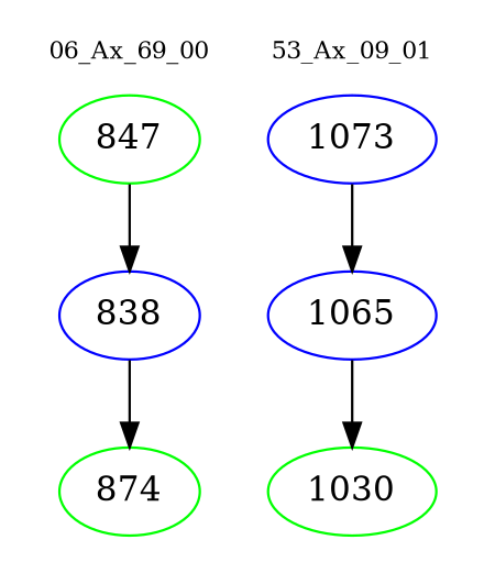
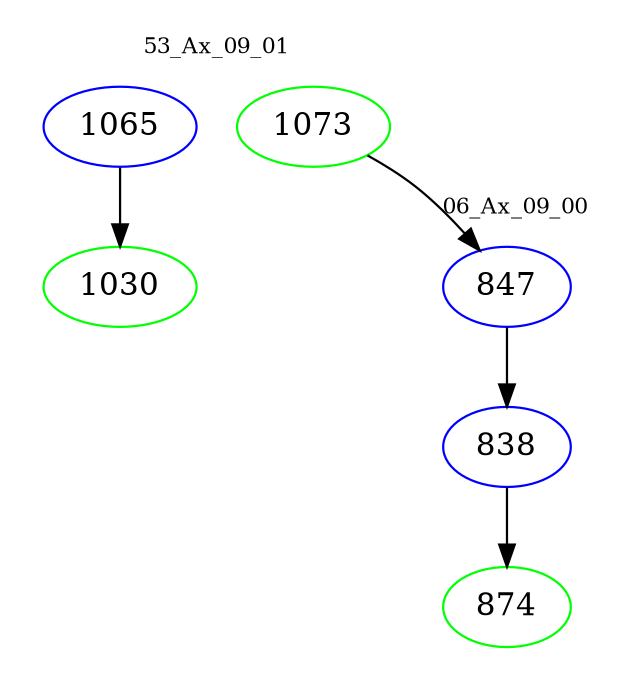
  digraph {
    node [color=blue]
    edge [color=black]
-   n1 [color=green label=847]
+   n1 [label=847]
    n2 [label=838]
    n3 [color=green label=874]
-   n4 [label=1073]
+   n4 [color=green label=1073]
    n5 [label=1065]
    n6 [color=green label=1030]
    subgraph cluster_1 {
      color=white
      fontsize=10
-     label="06_Ax_69_00"
+     label="06_Ax_09_00"
      n1
      n2
      n3
    }
    subgraph cluster_2 {
      color=white
      fontsize=10
      label="53_Ax_09_01"
      n4
      n5
      n6
    }
    n1 -> n2
    n2 -> n3
-   n4 -> n5
+   n4 -> n1
    n5 -> n6
  }
